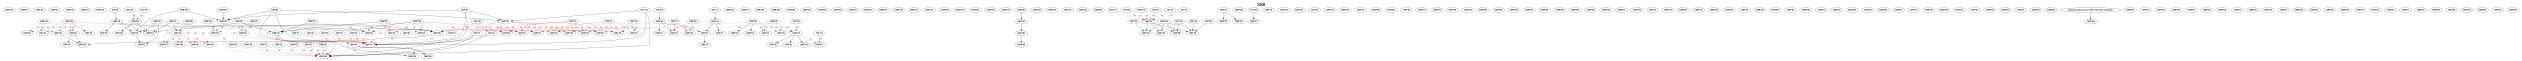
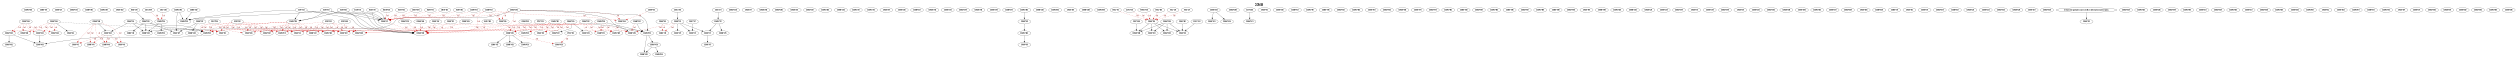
  digraph {
    fontname=Oswald
    fontsize=27
    label=COMM
    labelloc=t
    node [fontname=Oswald]
    edge [fontname=Oswald style=dashed color=red3 fontcolor=firebrick4]
    "COMM*100"
    "COMM*101"
    "COMM*120"
    "COMM*126"
    "COMM*186"
    "COMM*201"
    "COMM*202"
    "COMM*292"
    "COMM*203"
    "COMM*425"
    "COMM*428"
    "ECON*101"
    "COMM*295"
    "COMM*473"
    "COMM*493"
    "COMM*365"
    "COMM*306"
    "COMM*307"
    "COMM*394"
    "COMM*407"
    "COMM*408"
    "COMM*415"
    "COMM*444"
    "COMM*446"
    "COMM*447"
    "ECON*102"
    "COMM*392"
    "COMM*290"
    "COMM*204"
    "COMM*354"
    "COMM*414"
    "COMM*443"
    "COMM*448"
    "COMM*449"
    "COMM*468"
    "COMM*399"
    "COMM*205"
    "COMM*335"
    "COMM*336"
    "COMM*337"
    "COMM*435"
    "COMM*438"
    "COMM*436"
    "COMM*437"
    "COMM*439"
    "COMM*456"
    "COMM*220"
    "COMM*271"
    "COMM*280"
    "COMM*286"
    "BUSI*291"
    "COMM*291"
    "COMM*310"
    "COMM*293"
    "COMM*353"
    "COMM*355"
    "COMM*458"
    "COMM*459"
    "COMM*450"
    "COMM*453"
    "COEC*293"
    "COMM*294"
    "COMM*454"
    "COEC*294"
    "ECON*100"
    "COMM*296"
    "COMM*362"
    "COMM*363"
    "COMM*464"
    "COMM*467"
    "COMM*469"
    "COMM*462"
    "COMM*298"
    "COMM*376"
    "COMM*405"
    "COMM*300"
    "COMM*301"
    "COMM*302"
    "COMM*303"
    "ECON*201"
    "ECON*301"
    "COMM*297"
    "COMM*311"
    "COMM*312"
    "COMM*314"
    "COMM*320"
    "COMM*321"
    "COMM*329"
    "COMM*391"
    "CPSC*210"
    "COMM*342"
    "COMM*343"
    "COMM*344"
    "COMM*345"
    "COMM*349"
    "COMM*455"
    "COMM*397"
    "COMM*457"
    "COMM*396"
    "COEC*370"
    "COMM*370"
    "COMM*374"
    "COMM*377"
    "COMM*470"
    "COMM*471"
    "COMM*477"
    "COEC*371"
    "COMM*371"
    "COMM*475"
    "COEC*377"
    "COMM*379"
    "COMM*380"
    "COMM*381"
    "COMM*480"
    "COMM*481"
    "COMM*382"
    "COMM*383"
    "COMM*386"
    "COMM*387"
    "COMM*388"
    "COMM*389"
    "ENGL*112"
    "COMM*390"
    "COMM*491"
    "COMM*492"
    "COMM*497"
    "COMM*498"
    "ASTU*150"
    "WRDS*150"
    "ENGL*100"
    "ENGL*120"
    "ENGL*121"
    "COMM*393"
    "COMM*431"
    "COMM*434"
    "COEC*394"
    "COMM*395"
    "COMM*398"
    "STAT*300"
    "COMM*411"
    "COMM*412"
    "COMM*420"
    "COMM*421"
    "COMM*327"
    "CPSC*310"
    "COMM*441"
    "COMM*445"
    "ECON*480"
    "COMM*452"
    "COMR*458"
    "COMM*460"
    "COMM*461"
    "COMM*463"
    "COMM*465"
    "COMM*466"
    "ECON*310"
    "ECON*311"
    "MATH*100"
    "MATH*102"
    "MATH*104"
    "MATH*110"
    "MATH*120"
    "MATH*180"
    "COMR*473"
    "COMM*474"
    "COMM*479"
    "COMM*482"
    "COMM*483"
    "COMM*484"
    "COMM*485"
    "COMM*486"
    "COMM*487"
    "COMM*488"
    "COMM*489"
    "COMM*490"
-   "COEC*491"
    "COMR*457"
    "COMR*329"
    "COMR*465"
    "BUSI*493"
    "COMR*493"
    "COMM*495"
    "COEC*497"
    "COMR*497"
    "COEC*498"
    "COMM*499"
    "COMM*505"
    "COMM*520"
    "COMM*525"
    "COMM*528"
    "COMM*544"
    "COMM*547"
    "COMM*548"
    "COMM*549"
    "COMM*581"
    "COMM*582"
    "COMM*583"
    "COMM*589"
    "COMM*590"
    "COMM*592"
    "COMM*597"
    "COMM*604"
    "COMM*605"
    "COMM*609"
    "COMM*611"
    "COMM*612"
    "COMM*616"
    "COMM*618"
    "COMM*621"
    "COMM*622"
    "COMM*623"
    "COMM*625"
    "COMM*626"
    "COMM*627"
    "COMM*628"
    "At least nine graduate course credits in information system topics."
    "COMM*633"
    "COMM*634"
    "COMM*635"
    "COMM*636"
    "COMM*644"
    "COMM*649"
    "COMM*651"
    "COMM*654"
    "COMM*655"
    "COMM*657"
    "COMM*658"
    "COMM*659"
    "COMM*660"
    "COMM*661"
    "COMM*662"
    "COMM*663"
    "COMM*671"
    "COMM*672"
    "COMM*673"
    "COMM*674"
    "COMM*675"
    "COMM*682"
    "COMM*691"
    "COMM*692"
    "COMM*693"
    "COMM*695"
    "COMM*696"
    "COMM*292" -> "COMM*203" [style=solid color="" fontcolor=""]
    "COMM*292" -> "COMM*425" [style="" color="" fontcolor=""]
-   "COMM*425" -> "COMM*428" [style="" color="" fontcolor=""]
    "ECON*101" -> "COMM*203" [style="" color="" fontcolor=""]
    "ECON*101" -> "COMM*295" [style="" color="" fontcolor=""]
    "ECON*101" -> "COMM*473" [style="" color="" fontcolor=""]
    "ECON*101" -> "COMM*493" [style="" color="" fontcolor=""]
    "COMM*295" -> "COMM*365" [label="1 of"]
    "COMM*295" -> "COMM*306" [label="1 of"]
    "COMM*295" -> "COMM*307" [label="1 of"]
    "COMM*295" -> "COMM*394" [label="1 of"]
    "COMM*295" -> "COMM*407" [label="1 of"]
    "COMM*295" -> "COMM*408" [label="1 of"]
    "COMM*295" -> "COMM*415" [label="1 of"]
    "COMM*295" -> "COMM*444" [label="1 of"]
    "COMM*295" -> "COMM*446" [label="1 of"]
-   "COMM*295" -> "ECON*310" [label="1 of"]
+   "COMM*295" -> "COMM*447" [label="1 of"]
    "COMM*473" -> "COMM*493" [label="1 of"]
    "COMM*365" -> "COMM*468" [style="" color="" fontcolor=""]
    "ECON*102" -> "COMM*203" [style="" color="" fontcolor=""]
    "ECON*102" -> "COMM*295" [style="" color="" fontcolor=""]
    "ECON*102" -> "COMM*473" [style="" color="" fontcolor=""]
    "ECON*102" -> "COMM*493" [style="" color="" fontcolor=""]
    "COMM*392" -> "COMM*203" [style="" color="" fontcolor=""]
    "COMM*290" -> "COMM*365" [style="" color="" fontcolor=""]
    "COMM*290" -> "COMM*204" [style="" color="" fontcolor=""]
    "COMM*290" -> "COMM*354" [style="" color="" fontcolor=""]
    "COMM*204" -> "COMM*414" [label="1 of"]
    "COMM*204" -> "COMM*443" [label="1 of"]
    "COMM*204" -> "COMM*448" [label="1 of"]
    "COMM*204" -> "COMM*449" [label="1 of"]
    "COMM*399" -> "COMM*204" [style="" color="" fontcolor=""]
    "COMM*399" -> "COMM*414" [label="1 of"]
    "COMM*399" -> "COMM*443" [label="1 of"]
    "COMM*399" -> "COMM*448" [label="1 of"]
    "COMM*399" -> "COMM*449" [label="1 of"]
    "COMM*205" -> "COMM*365" [label="1 of"]
    "COMM*205" -> "COMM*335" [label="1 of"]
    "COMM*205" -> "COMM*336" [label="1 of"]
    "COMM*205" -> "COMM*337" [style=solid color="" fontcolor=""]
    "COMM*205" -> "COMM*435" [style=solid color="" fontcolor=""]
    "COMM*205" -> "COMM*438" [label="1 of"]
    "COMM*335" -> "COMM*436" [label="1 of"]
    "COMM*335" -> "COMM*437" [style=solid color="" fontcolor=""]
    "COMM*335" -> "COMM*439" [style=solid color="" fontcolor=""]
    "COMM*335" -> "COMM*456" [style=solid color="" fontcolor=""]
    "BUSI*291" -> "COMM*291" [style=solid color="" fontcolor=""]
    "COMM*291" -> "COMM*425" [style="" color="" fontcolor=""]
    "COMM*291" -> "COMM*365" [style="" color="" fontcolor=""]
    "COMM*291" -> "COMM*354" [style="" color="" fontcolor=""]
    "COMM*291" -> "COMM*310" [style=solid color="" fontcolor=""]
    "COMM*293" -> "COMM*473" [label="1 of"]
    "COMM*293" -> "COMM*493" [label="1 of"]
    "COMM*293" -> "COMM*354" [style="" color="" fontcolor=""]
    "COMM*293" -> "COMM*353" [style="" color="" fontcolor=""]
    "COMM*293" -> "COMM*355" [label="1 of"]
    "COMM*293" -> "COMM*458" [label="1 of"]
    "COMM*293" -> "COMM*459" [style=solid color="" fontcolor=""]
    "COMM*353" -> "COMM*450" [style=solid color="" fontcolor=""]
    "COMM*353" -> "COMM*453" [style="" color="" fontcolor=""]
    "COMM*450" -> "COMM*453" [style="" color="" fontcolor=""]
    "COMM*450" -> "COMM*455" [style=solid color="" fontcolor=""]
    "COEC*293" -> "COMM*294" [label="1 of"]
    "COMM*294" -> "COMM*354" [style="" color="" fontcolor=""]
    "COMM*294" -> "COMM*454" [style=solid color="" fontcolor=""]
    "COEC*294" -> "COMM*294" [label="1 of"]
    "ECON*100" -> "COMM*295" [style=solid color="" fontcolor=""]
    "ECON*100" -> "COMM*473" [style="" color="" fontcolor=""]
    "ECON*100" -> "COMM*493" [style="" color="" fontcolor=""]
    "COMM*296" -> "COMM*365" [color="" fontcolor=""]
    "COMM*296" -> "COMM*362" [label="1 of"]
    "COMM*296" -> "COMM*363" [label="1 of"]
    "COMM*296" -> "COMM*464" [label="1 of"]
    "COMM*296" -> "COMM*467" [style=solid color="" fontcolor=""]
    "COMM*296" -> "COMM*469" [label="1 of"]
    "COMM*362" -> "COMM*468" [style="" color="" fontcolor=""]
    "COMM*362" -> "COMM*462" [style=solid color="" fontcolor=""]
    "COMM*363" -> "COMM*468" [style="" color="" fontcolor=""]
    "COMM*298" -> "COMM*307" [label="1 of"]
    "COMM*298" -> "COMM*408" [label="1 of"]
    "COMM*298" -> "COMM*353" [style="" color="" fontcolor=""]
    "COMM*298" -> "COMM*459" [label="1 of"]
    "COMM*298" -> "COMM*376" [label="1 of"]
    "COMM*298" -> "COMM*405" [label="1 of"]
    "ECON*201" -> "COMM*365" [label="1 of"]
    "ECON*201" -> "COMM*306" [label="1 of"]
    "ECON*201" -> "COMM*307" [label="1 of"]
    "ECON*201" -> "COMM*394" [label="1 of"]
    "ECON*201" -> "COMM*407" [label="1 of"]
    "ECON*201" -> "COMM*408" [label="1 of"]
    "ECON*201" -> "COMM*415" [label="1 of"]
    "ECON*201" -> "COMM*444" [label="1 of"]
    "ECON*201" -> "COMM*446" [label="1 of"]
    "ECON*301" -> "COMM*306" [label="1 of"]
    "ECON*301" -> "COMM*307" [label="1 of"]
    "ECON*301" -> "COMM*407" [label="1 of"]
    "ECON*301" -> "COMM*408" [label="1 of"]
    "ECON*301" -> "COMM*415" [label="1 of"]
    "ECON*301" -> "COMM*444" [label="1 of"]
    "ECON*301" -> "COMM*446" [label="1 of"]
    "ECON*301" -> "COMM*447" [label="1 of"]
-   "COMM*297" -> "COMM*473" [label="1 of"]
+   "COMM*297" -> "COMM*307" [label="1 of"]
    "COMM*297" -> "COMM*408" [label="1 of"]
    "COMM*297" -> "COMM*353" [style="" color="" fontcolor=""]
    "COMM*297" -> "COMM*459" [label="1 of"]
    "COMM*297" -> "COMM*376" [label="1 of"]
    "COMM*297" -> "COMM*405" [label="1 of"]
    "COMM*329" -> "COMM*493" [label="1 of"]
    "COMM*391" -> "COMM*365" [label="1 of"]
    "COMM*391" -> "COMM*335" [label="1 of"]
    "COMM*391" -> "COMM*336" [label="1 of"]
    "COMM*391" -> "COMM*438" [label="1 of"]
    "CPSC*210" -> "COMM*335" [label="1 of"]
    "COMM*397" -> "COMM*353" [style="" color="" fontcolor=""]
    "COMM*397" -> "COMM*459" [label="1 of"]
    "COMM*457" -> "COMM*473" [label="1 of"]
    "COMM*457" -> "COMM*493" [label="1 of"]
    "COMM*457" -> "COMM*355" [label="1 of"]
    "COMM*457" -> "COMM*458" [label="1 of"]
    "COMM*396" -> "COMM*362" [label="1 of"]
    "COMM*396" -> "COMM*363" [label="1 of"]
    "COMM*396" -> "COMM*464" [label="1 of"]
    "COMM*396" -> "COMM*469" [label="1 of"]
    "COEC*370" -> "COMM*370" [style=solid color="" fontcolor=""]
    "COMM*370" -> "COMM*459" [label="1 of"]
    "COMM*370" -> "COMM*374" [style="" color="" fontcolor=""]
    "COMM*370" -> "COMM*377" [style="" color="" fontcolor=""]
    "COMM*370" -> "COMM*470" [label="1 of"]
    "COMM*370" -> "COMM*471" [style=solid color="" fontcolor=""]
    "COMM*374" -> "COMM*477" [style=solid color="" fontcolor=""]
    "COEC*371" -> "COMM*371" [style=solid color="" fontcolor=""]
    "COMM*371" -> "COMM*374" [style="" color="" fontcolor=""]
    "COMM*371" -> "COMM*475" [style=solid color="" fontcolor=""]
    "COEC*377" -> "COMM*377" [style="" color="" fontcolor=""]
    "COMM*380" -> "COMM*381" [style=solid color="" fontcolor=""]
    "COMM*381" -> "COMM*480" [style=solid color="" fontcolor=""]
    "COMM*480" -> "COMM*481" [style=solid color="" fontcolor=""]
    "COMM*387" -> "COMM*470" [label="1 of"]
    "ENGL*112" -> "COMM*390" [label="1 of"]
    "COMM*390" -> "COMM*491" [style="" color="" fontcolor=""]
    "COMM*390" -> "COMM*492" [style="" color="" fontcolor=""]
    "COMM*390" -> "COMM*497" [style="" color="" fontcolor=""]
    "COMM*390" -> "COMM*498" [style="" color="" fontcolor=""]
    "ASTU*150" -> "COMM*390" [label="1 of"]
    "WRDS*150" -> "COMM*390" [label="1 of"]
    "ENGL*100" -> "COMM*390" [label="1 of"]
    "ENGL*120" -> "COMM*390" [label="1 of"]
    "ENGL*121" -> "COMM*390" [label="1 of"]
    "COMM*393" -> "COMM*431" [style=solid color="" fontcolor=""]
    "COMM*393" -> "COMM*434" [style=solid color="" fontcolor=""]
    "COEC*394" -> "COMM*394" [label="1 of"]
    "COMM*395" -> "COMM*491" [style="" color="" fontcolor=""]
    "COMM*395" -> "COMM*492" [style="" color="" fontcolor=""]
    "COMM*395" -> "COMM*497" [style="" color="" fontcolor=""]
    "COMM*395" -> "COMM*498" [style="" color="" fontcolor=""]
    "STAT*300" -> "COMM*411" [style=solid color="" fontcolor=""]
    "COMM*327" -> "COMM*425" [style="" color="" fontcolor=""]
    "COMM*327" -> "COMM*428" [style="" color="" fontcolor=""]
    "CPSC*310" -> "COMM*436" [label="1 of"]
    "ECON*480" -> "COMM*446" [label="1 of"]
    "COMR*458" -> "COMM*458" [label="1 of"]
    "COMM*465" -> "COMM*493" [label="1 of"]
    "ECON*310" -> "COMM*473" [style="" color="" fontcolor=""]
    "ECON*310" -> "COMM*493" [style="" color="" fontcolor=""]
    "ECON*311" -> "COMM*473" [style="" color="" fontcolor=""]
    "ECON*311" -> "COMM*493" [style="" color="" fontcolor=""]
    "MATH*100" -> "COMM*473" [label="1 of"]
    "MATH*102" -> "COMM*473" [label="1 of"]
    "MATH*104" -> "COMM*473" [label="1 of"]
    "MATH*110" -> "COMM*473" [label="1 of"]
    "MATH*120" -> "COMM*473" [label="1 of"]
    "MATH*180" -> "COMM*473" [label="1 of"]
    "COMR*473" -> "COMM*473" [label="1 of"]
-   "COEC*491" -> "COMM*491" [style="" color="" fontcolor=""]
    "COMR*457" -> "COMM*493" [label="1 of"]
    "COMR*329" -> "COMM*493" [label="1 of"]
    "COMR*465" -> "COMM*493" [label="1 of"]
    "BUSI*493" -> "COMM*493" [label="1 of"]
    "COMR*493" -> "COMM*493" [label="1 of"]
    "COEC*497" -> "COMM*497" [style="" color="" fontcolor=""]
    "COMR*497" -> "COMM*497" [style="" color="" fontcolor=""]
    "COEC*498" -> "COMM*498" [style="" color="" fontcolor=""]
    "At least nine graduate course credits in information system topics." -> "COMM*633" [style=solid color="" fontcolor=""]
  }
